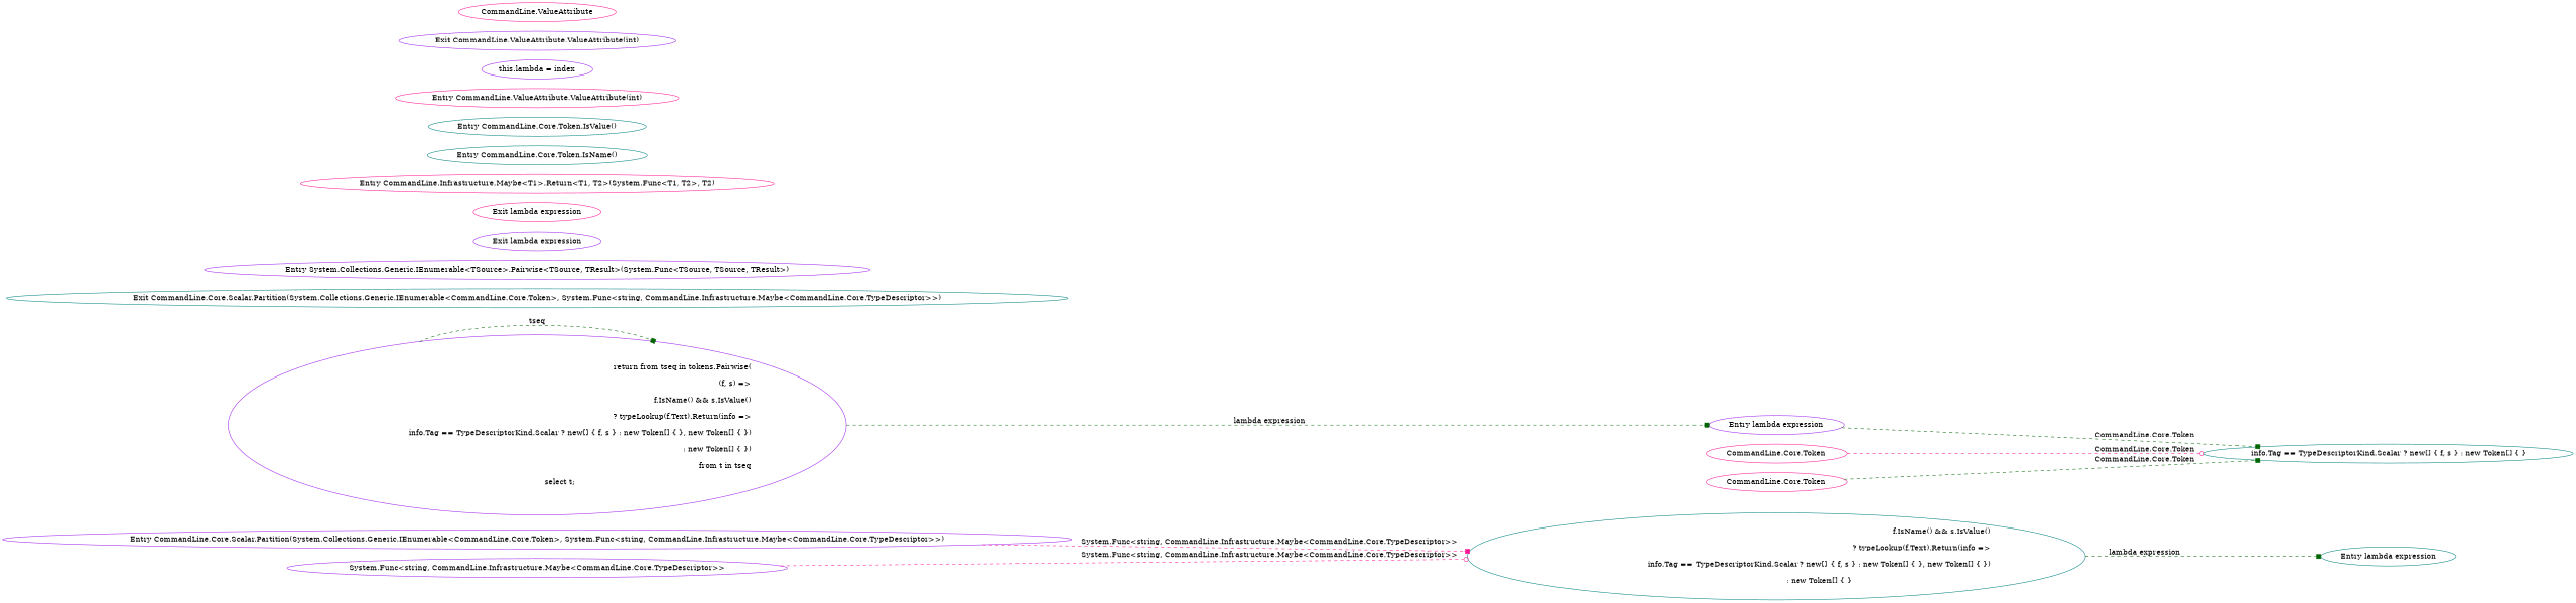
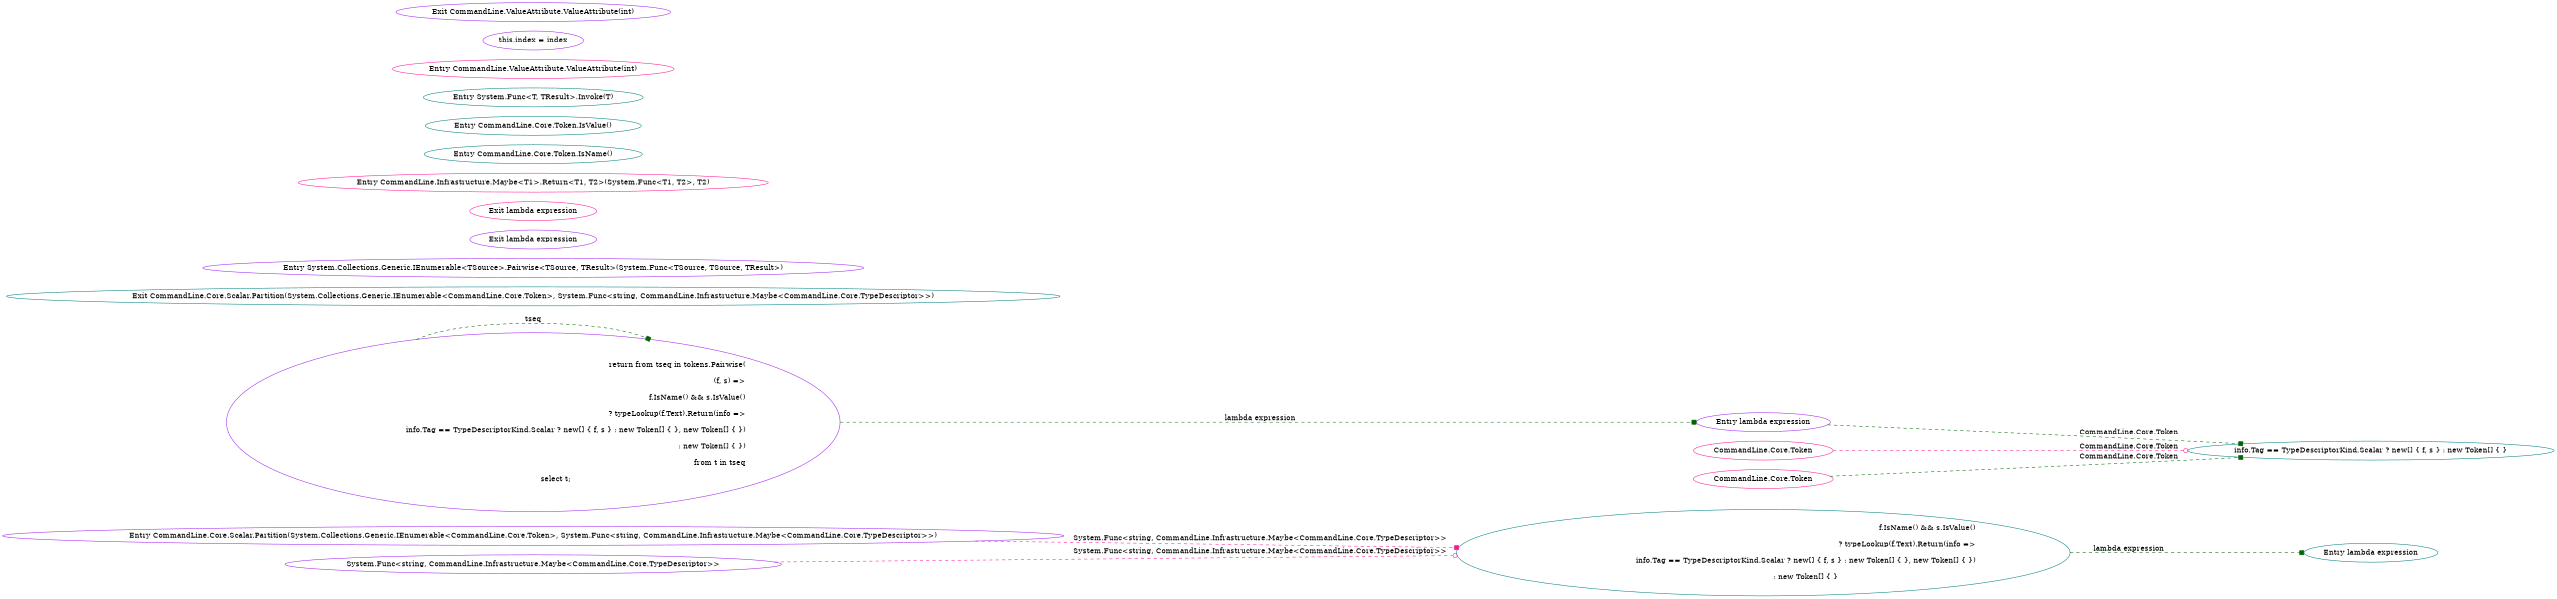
  digraph {
    rankdir=LR
    node [cluster="lambda expression" color=purple file="StringBuilderExtensions.cs"]
    edge [arrowhead=box color=darkgreen style=dashed]
    n1 [cluster="CommandLine.Core.Scalar.Partition(System.Collections.Generic.IEnumerable<CommandLine.Core.Token>, System.Func<string, CommandLine.Infrastructure.Maybe<CommandLine.Core.TypeDescriptor>>)" label="Entry CommandLine.Core.Scalar.Partition(System.Collections.Generic.IEnumerable<CommandLine.Core.Token>, System.Func<string, CommandLine.Infrastructure.Maybe<CommandLine.Core.TypeDescriptor>>)" span="11-11"]
    n2 [color=teal label="f.IsName() && s.IsValue()\r\n                            ? typeLookup(f.Text).Return(info =>\r\n                                    info.Tag == TypeDescriptorKind.Scalar ? new[] { f, s } : new Token[] { }, new Token[] { })\r\n                                    : new Token[] { }" span="17-20"]
    n3 [color=teal label="Entry lambda expression" span="18-19"]
    n4 [cluster="CommandLine.Core.Scalar.Partition(System.Collections.Generic.IEnumerable<CommandLine.Core.Token>, System.Func<string, CommandLine.Infrastructure.Maybe<CommandLine.Core.TypeDescriptor>>)" label="return from tseq in tokens.Pairwise(\r\n                (f, s) =>\r\n                        f.IsName() && s.IsValue()\r\n                            ? typeLookup(f.Text).Return(info =>\r\n                                    info.Tag == TypeDescriptorKind.Scalar ? new[] { f, s } : new Token[] { }, new Token[] { })\r\n                                    : new Token[] { })\r\n                   from t in tseq\r\n                   select t;" span="15-22"]
    n5 [label="Entry lambda expression" span="16-20"]
    n6 [color=teal label="info.Tag == TypeDescriptorKind.Scalar ? new[] { f, s } : new Token[] { }" span="19-19"]
    n7 [cluster="CommandLine.Core.Scalar.Partition(System.Collections.Generic.IEnumerable<CommandLine.Core.Token>, System.Func<string, CommandLine.Infrastructure.Maybe<CommandLine.Core.TypeDescriptor>>)" color=teal label="Exit CommandLine.Core.Scalar.Partition(System.Collections.Generic.IEnumerable<CommandLine.Core.Token>, System.Func<string, CommandLine.Infrastructure.Maybe<CommandLine.Core.TypeDescriptor>>)" span="11-11"]
    n8 [cluster="System.Collections.Generic.IEnumerable<TSource>.Pairwise<TSource, TResult>(System.Func<TSource, TSource, TResult>)" label="Entry System.Collections.Generic.IEnumerable<TSource>.Pairwise<TSource, TResult>(System.Func<TSource, TSource, TResult>)" span="10-10"]
    n9 [label="Exit lambda expression" span="16-20"]
    n10 [color=deeppink label="Exit lambda expression" span="18-19"]
    n11 [cluster="CommandLine.Infrastructure.Maybe<T1>.Return<T1, T2>(System.Func<T1, T2>, T2)" color=deeppink label="Entry CommandLine.Infrastructure.Maybe<T1>.Return<T1, T2>(System.Func<T1, T2>, T2)" span="100-100"]
    n12 [cluster="CommandLine.Core.Token.IsName()" color=teal label="Entry CommandLine.Core.Token.IsName()" span="68-68"]
    n13 [cluster="CommandLine.Core.Token.IsValue()" color=teal label="Entry CommandLine.Core.Token.IsValue()" span="73-73"]
+   n14 [cluster="System.Func<T, TResult>.Invoke(T)" color=teal label="Entry System.Func<T, TResult>.Invoke(T)" span="0-0"]
    n15 [label="System.Func<string, CommandLine.Infrastructure.Maybe<CommandLine.Core.TypeDescriptor>>" cluster=""]
    n16 [color=deeppink label="CommandLine.Core.Token" cluster=""]
    n17 [color=deeppink label="CommandLine.Core.Token" cluster=""]
    n18 [cluster="CommandLine.ValueAttribute.ValueAttribute(int)" color=deeppink file="UnParserExtensions.cs" label="Entry CommandLine.ValueAttribute.ValueAttribute(int)" span="17-17"]
-   n19 [cluster="CommandLine.ValueAttribute.ValueAttribute(int)" community=0 file="UnParserExtensions.cs" label="this.lambda = index" prediction=0 span="19-19"]
+   n19 [cluster="CommandLine.ValueAttribute.ValueAttribute(int)" community=0 file="UnParserExtensions.cs" label="this.index = index" prediction=0 span="19-19"]
    n20 [cluster="CommandLine.ValueAttribute.ValueAttribute(int)" file="UnParserExtensions.cs" label="Exit CommandLine.ValueAttribute.ValueAttribute(int)" span="17-17"]
-   n21 [color=deeppink file="UnParserExtensions.cs" label="CommandLine.ValueAttribute" cluster=""]
    n1 -> n2 [color=deeppink label="System.Func<string, CommandLine.Infrastructure.Maybe<CommandLine.Core.TypeDescriptor>>"]
    n2 -> n3 [label="lambda expression"]
    n4 -> n4 [label=tseq]
    n4 -> n5 [label="lambda expression"]
    n5 -> n6 [label="CommandLine.Core.Token"]
    n15 -> n2 [arrowhead=odot color=deeppink label="System.Func<string, CommandLine.Infrastructure.Maybe<CommandLine.Core.TypeDescriptor>>"]
    n16 -> n6 [arrowhead=odot color=deeppink label="CommandLine.Core.Token"]
    n17 -> n6 [label="CommandLine.Core.Token"]
  }
